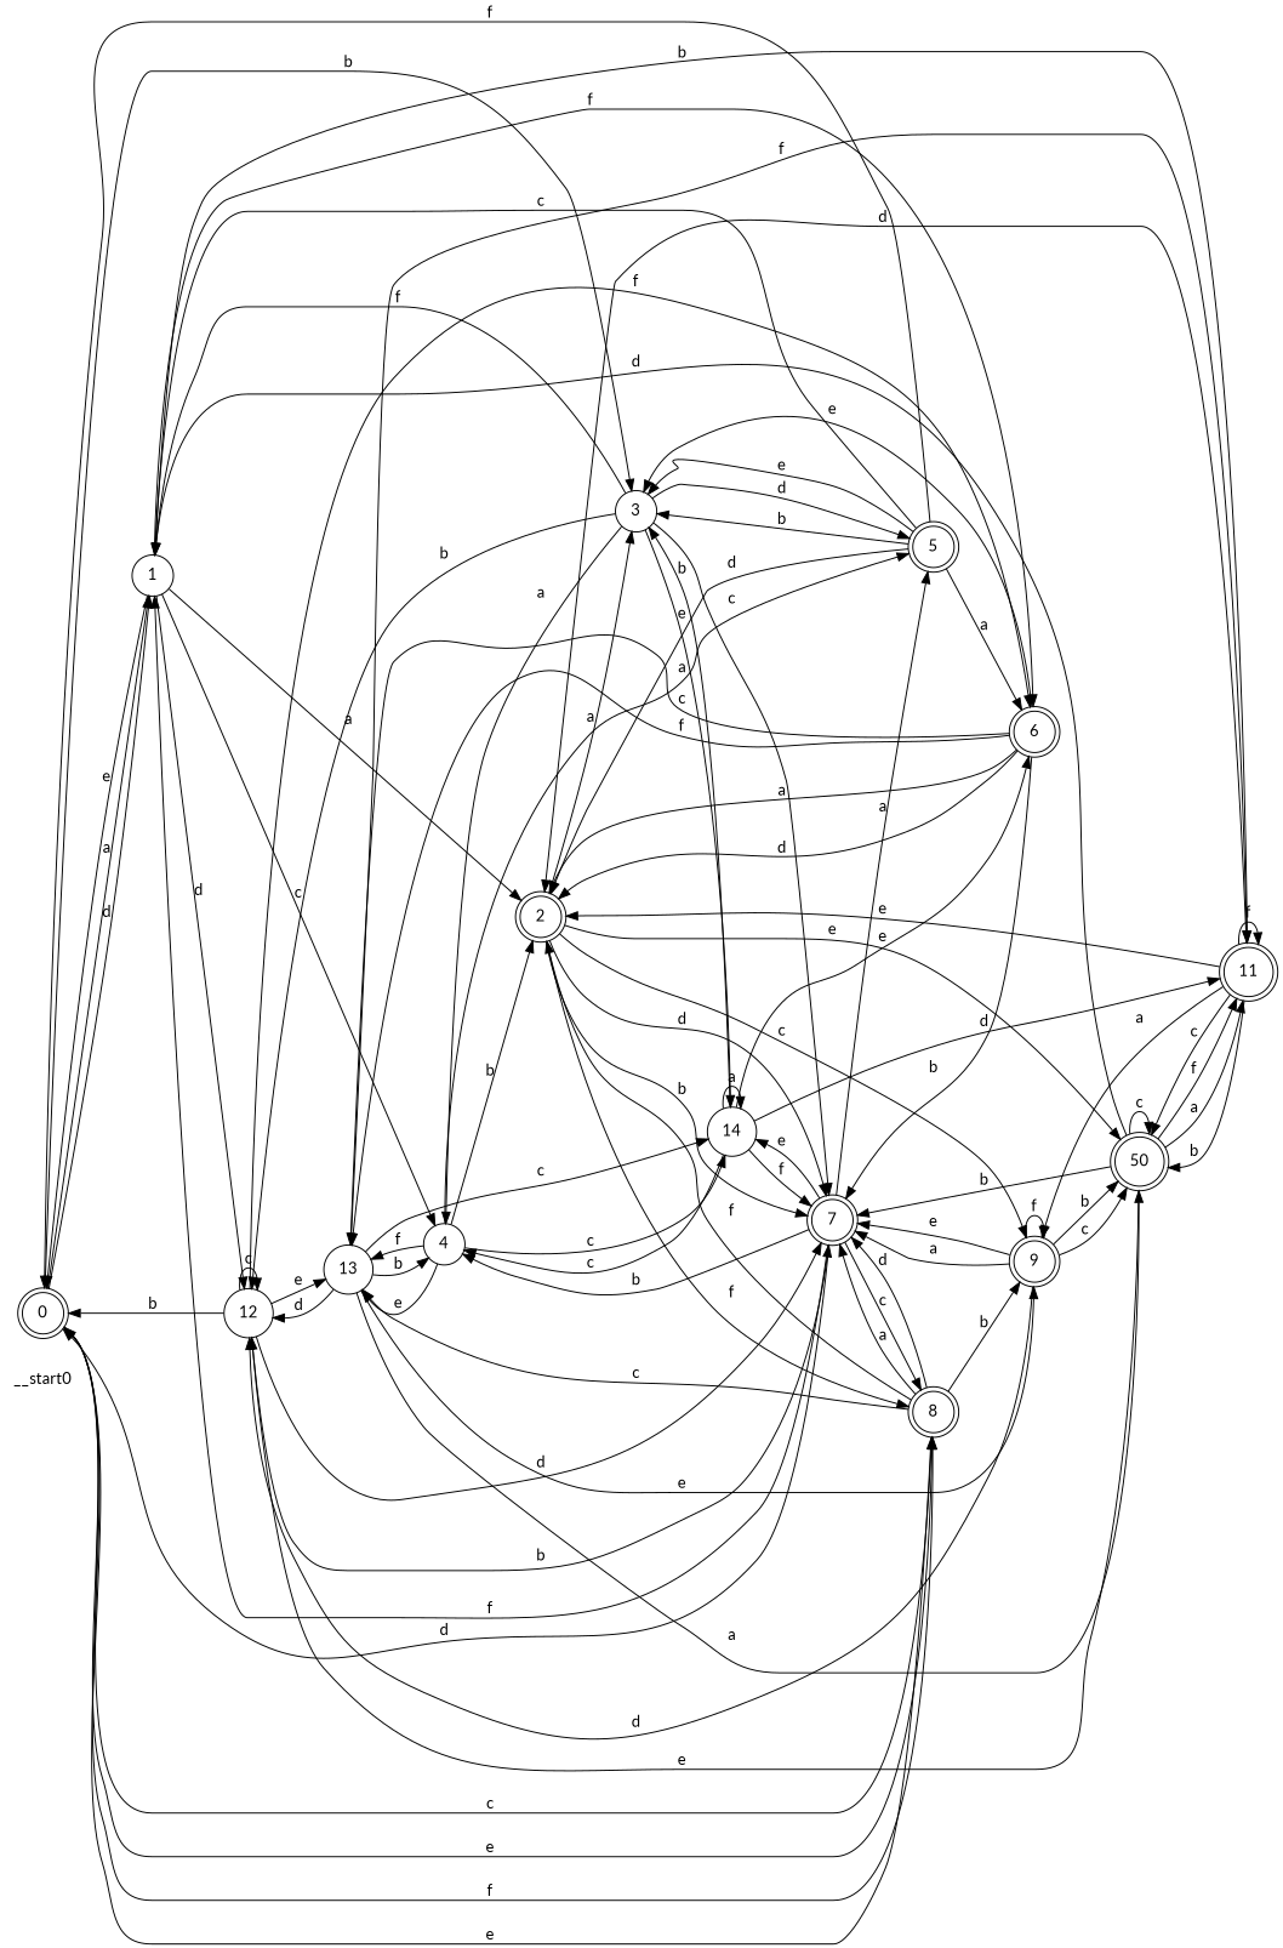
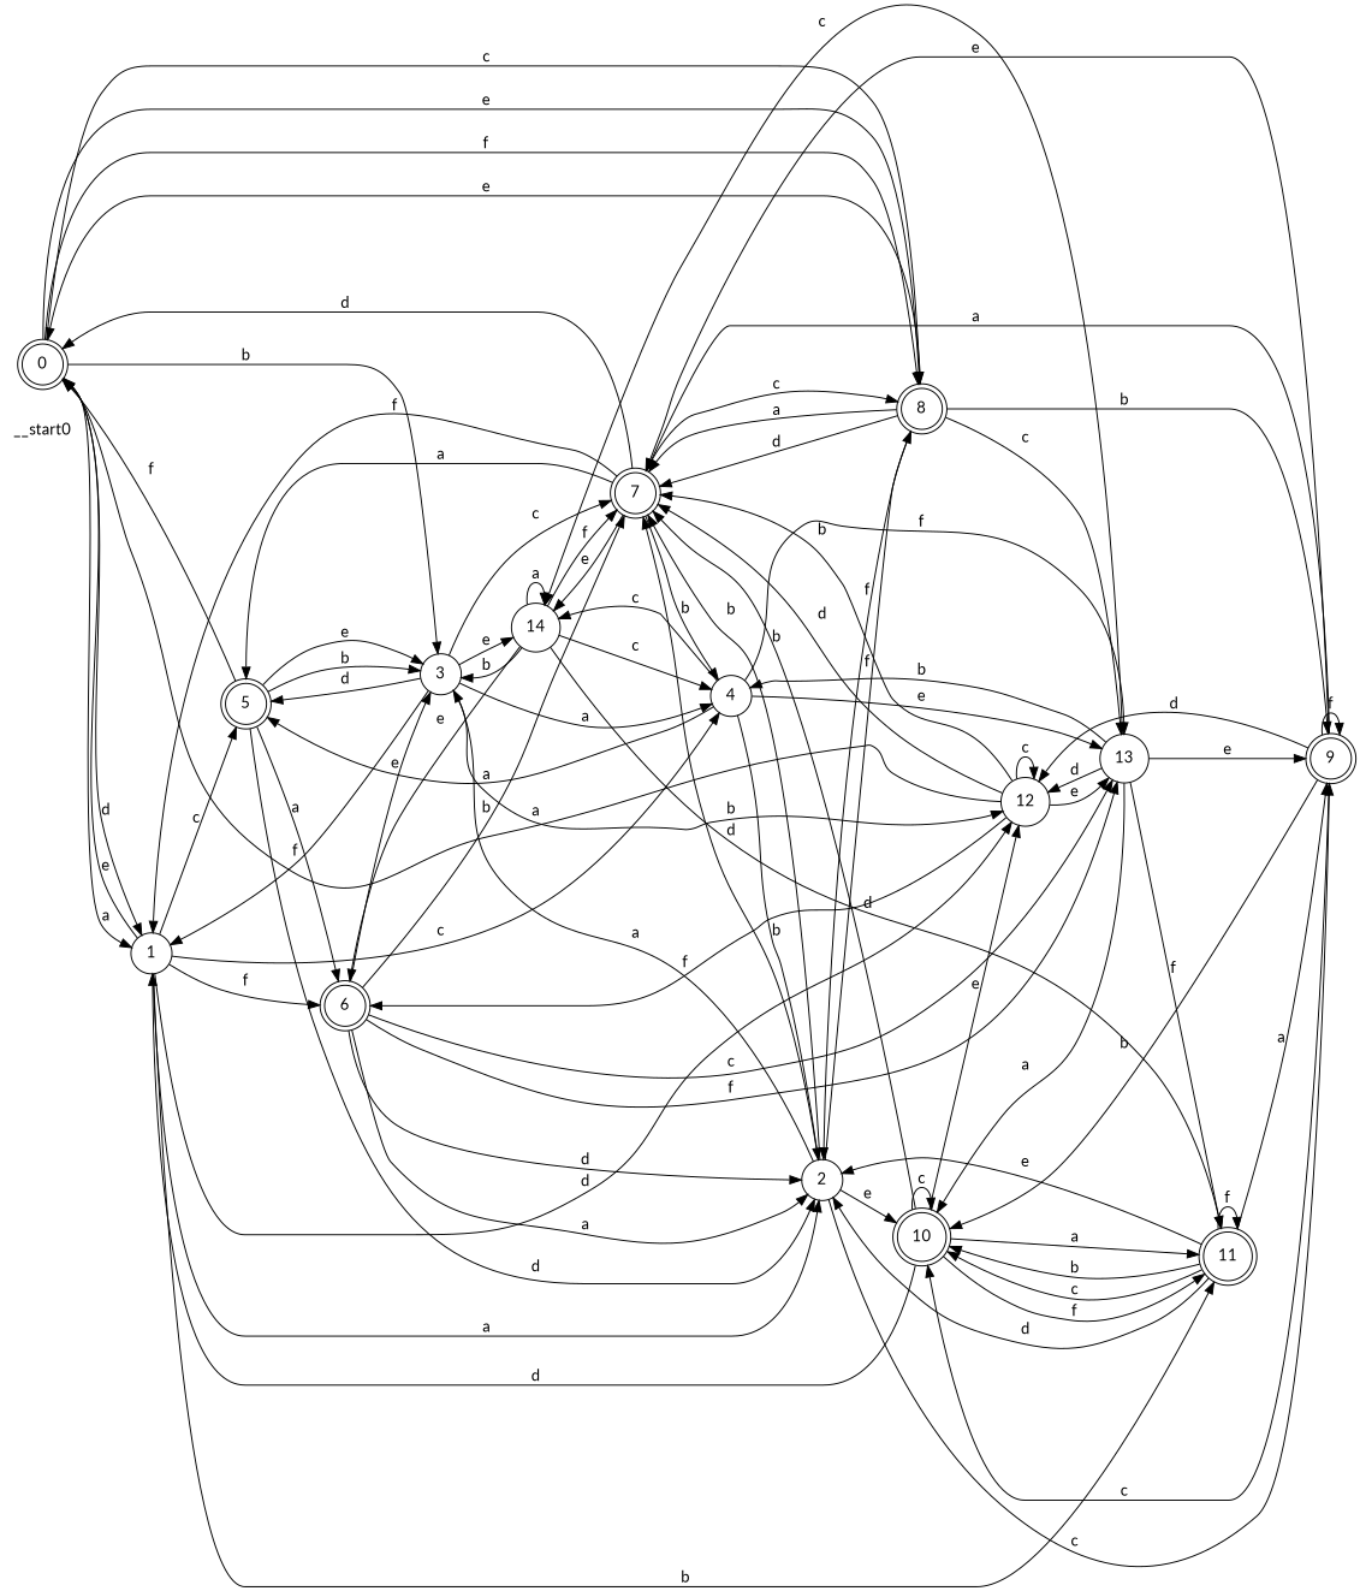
  digraph {
    fontname=Lato
    rankdir=LR
    node [fontname=Lato shape=doublecircle color=black fillcolor=white style=filled]
    edge [fontname=Lato]
    __start0 [shape=none color="" fillcolor="" style=""]
    n2 [label=0 style="rounded,filled"]
    n3 [label=1 shape=circle]
    n4 [label=3 shape=circle]
    n5 [label=8 style="rounded,filled"]
-   n6 [label=2]
+   n6 [label=2 shape=circle]
    n7 [label=4 shape=circle]
    n8 [label=6 style="rounded,filled"]
    n9 [label=11 style="rounded,filled"]
    n10 [label=12 shape=circle]
    n11 [label=7 style="rounded,filled"]
    n12 [label=5]
    n13 [label=14 shape=circle]
    n14 [label=9 style="rounded,filled"]
    n15 [label=13 shape=circle]
-   n16 [label=50 style="rounded,filled"]
+   n16 [label=10 style="rounded,filled"]
    n2 -> n3 [label=a]
    n2 -> n3 [label=d]
    n2 -> n4 [label=b]
    n2 -> n5 [label=c]
    n2 -> n5 [label=e]
    n2 -> n5 [label=f]
    n3 -> n2 [label=e]
    n3 -> n6 [label=a]
    n3 -> n7 [label=c]
    n3 -> n8 [label=f]
    n3 -> n9 [label=b]
    n3 -> n10 [label=d]
    n4 -> n3 [label=f]
    n4 -> n7 [label=a]
    n4 -> n10 [label=b]
    n4 -> n11 [label=c]
    n4 -> n12 [label=d]
    n4 -> n13 [label=e]
    n5 -> n2 [label=e]
    n5 -> n6 [label=f]
    n5 -> n11 [label=a]
    n5 -> n11 [label=d]
    n5 -> n14 [label=b]
    n5 -> n15 [label=c]
    n6 -> n4 [label=a]
    n6 -> n5 [label=f]
    n6 -> n11 [label=b]
    n6 -> n11 [label=d]
    n6 -> n14 [label=c]
    n6 -> n16 [label=e]
    n7 -> n6 [label=b]
    n7 -> n12 [label=a]
    n7 -> n13 [label=c]
    n7 -> n15 [label=e]
    n7 -> n15 [label=f]
    n8 -> n4 [label=e]
    n8 -> n6 [label=a]
    n8 -> n6 [label=d]
    n8 -> n11 [label=b]
    n8 -> n15 [label=c]
    n8 -> n15 [label=f]
    n9 -> n6 [label=d]
    n9 -> n6 [label=e]
    n9 -> n9 [label=f]
    n9 -> n14 [label=a]
    n9 -> n16 [label=b]
    n9 -> n16 [label=c]
-   n10 -> n2 [label=b]
+   n10 -> n2 [label=a]
    n10 -> n8 [label=f]
    n10 -> n10 [label=c]
    n10 -> n11 [label=b]
    n10 -> n11 [label=d]
    n10 -> n15 [label=e]
    n11 -> n2 [label=d]
    n11 -> n3 [label=f]
    n11 -> n5 [label=c]
    n11 -> n7 [label=b]
    n11 -> n12 [label=a]
    n11 -> n13 [label=e]
    n12 -> n2 [label=f]
-   n12 -> n3 [label=c]
+   n3 -> n12 [label=c]
    n12 -> n4 [label=b]
    n12 -> n4 [label=e]
    n12 -> n6 [label=d]
    n12 -> n8 [label=a]
    n13 -> n4 [label=b]
    n13 -> n7 [label=c]
    n13 -> n8 [label=e]
    n13 -> n9 [label=d]
    n13 -> n11 [label=f]
    n13 -> n13 [label=a]
    n14 -> n10 [label=d]
    n14 -> n11 [label=a]
    n14 -> n11 [label=e]
    n14 -> n14 [label=f]
    n14 -> n16 [label=b]
    n14 -> n16 [label=c]
    n15 -> n7 [label=b]
    n15 -> n9 [label=f]
    n15 -> n10 [label=d]
    n15 -> n13 [label=c]
    n15 -> n14 [label=e]
    n15 -> n16 [label=a]
    n16 -> n3 [label=d]
    n16 -> n9 [label=a]
    n16 -> n9 [label=f]
    n16 -> n10 [label=e]
    n16 -> n11 [label=b]
    n16 -> n16 [label=c]
  }
